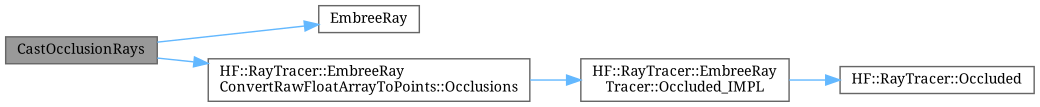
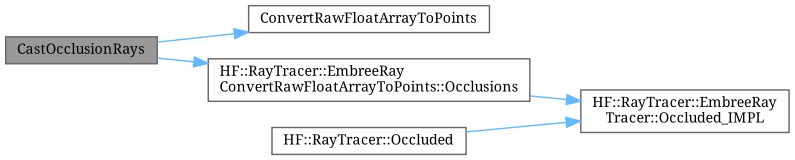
  digraph {
    fontname="Noto Serif"
    rankdir=LR
    node [color=grey40 fillcolor=white fontname="Noto Serif" fontsize=10 shape=box style=filled]
    edge [color=steelblue1 fontname="Noto Serif" fontsize=10 labelfontname=Helvetica labelfontsize=10 style=solid]
    n1 [color=gray40 fillcolor=grey60 fontcolor=black height=0.2 label=CastOcclusionRays width=0.4]
-   n2 [height=0.2 label=EmbreeRay width=0.4]
+   n2 [height=0.2 label=ConvertRawFloatArrayToPoints width=0.4]
    n3 [height=0.2 label="HF::RayTracer::EmbreeRay\lConvertRawFloatArrayToPoints::Occlusions" width=0.4]
    n4 [height=0.2 label="HF::RayTracer::EmbreeRay\lTracer::Occluded_IMPL" width=0.4]
    n5 [height=0.2 label="HF::RayTracer::Occluded" width=0.4]
    n1 -> n2
    n1 -> n3
    n3 -> n4
-   n4 -> n5
+   n5 -> n4
  }
